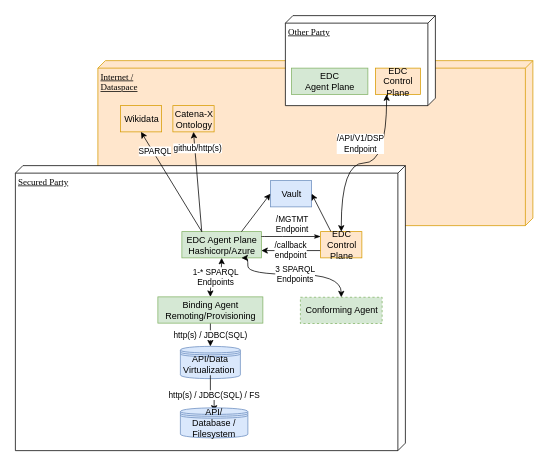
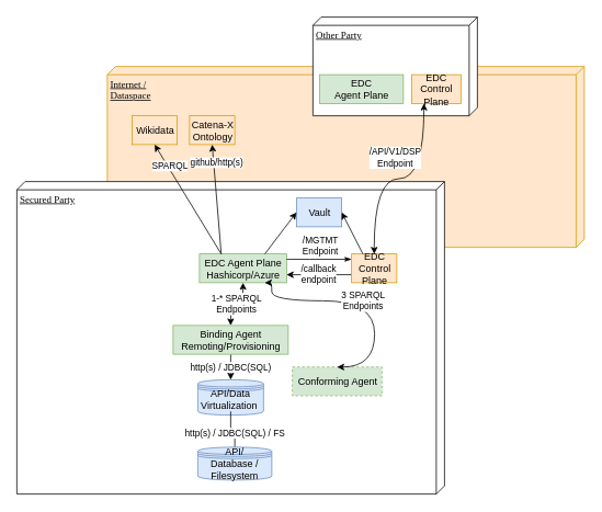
  <mxCell id="0" />
  <mxCell id="1" parent="0" />
  <mxCell id="2" value="Internet / &lt;br&gt;Dataspace" style="verticalAlign=top;align=left;spacingTop=8;spacingLeft=2;spacingRight=12;shape=cube;size=10;direction=south;fontStyle=4;html=1;rounded=0;shadow=0;comic=0;labelBackgroundColor=none;strokeWidth=1;fontFamily=Verdana;fontSize=12;fillColor=#ffe6cc;strokeColor=#d79b00;" parent="1" vertex="1"><mxGeometry x="130" y="80" width="580" height="220" as="geometry" /></mxCell>
  <mxCell id="3" value="Other Party" style="verticalAlign=top;align=left;spacingTop=8;spacingLeft=2;spacingRight=12;shape=cube;size=10;direction=south;fontStyle=4;html=1;rounded=0;shadow=0;comic=0;labelBackgroundColor=none;strokeWidth=1;fontFamily=Verdana;fontSize=12" parent="1" vertex="1"><mxGeometry x="380" y="20" width="200" height="120" as="geometry" /></mxCell>
  <mxCell id="4" value="Secured Party" style="verticalAlign=top;align=left;spacingTop=8;spacingLeft=2;spacingRight=12;shape=cube;size=10;direction=south;fontStyle=4;html=1;rounded=0;shadow=0;comic=0;labelBackgroundColor=none;strokeWidth=1;fontFamily=Verdana;fontSize=12" parent="1" vertex="1"><mxGeometry x="20" y="220" width="520" height="380" as="geometry" /></mxCell>
  <mxCell id="5" value="" style="shape=datastore;whiteSpace=wrap;html=1;fillColor=#dae8fc;strokeColor=#6c8ebf;" parent="1" vertex="1"><mxGeometry x="240" y="461" width="80" height="43" as="geometry" /></mxCell>
- <mxCell id="6" style="edgeStyle=orthogonalEdgeStyle;rounded=0;orthogonalLoop=1;jettySize=auto;html=1;entryX=0.5;entryY=0;entryDx=0;entryDy=0;" edge="1" parent="1" source="8" target="22"><mxGeometry relative="1" as="geometry" /></mxCell>
+ <mxCell id="6" style="edgeStyle=orthogonalEdgeStyle;rounded=0;orthogonalLoop=1;jettySize=auto;html=1;entryX=0.5;entryY=0;entryDx=0;entryDy=0;endArrow=none;" edge="1" parent="1" source="8" target="22"><mxGeometry relative="1" as="geometry" /></mxCell>
  <mxCell id="7" value="http(s) / JDBC(SQL) / FS" style="edgeLabel;html=1;align=center;verticalAlign=middle;resizable=0;points=[];" vertex="1" connectable="0" parent="6"><mxGeometry x="0.143" y="-1" relative="1" as="geometry"><mxPoint as="offset" /></mxGeometry></mxCell>
  <mxCell id="8" value="API/Data Virtualization&amp;nbsp;" style="text;html=1;strokeColor=none;fillColor=none;align=center;verticalAlign=middle;whiteSpace=wrap;rounded=0;" parent="1" vertex="1"><mxGeometry x="250" y="469.5" width="60" height="30" as="geometry" /></mxCell>
  <mxCell id="9" value="/API/V1/DSP&lt;br&gt;Endpoint" style="edgeStyle=orthogonalEdgeStyle;curved=1;rounded=0;orthogonalLoop=1;jettySize=auto;html=1;exitX=0.25;exitY=1;exitDx=0;exitDy=0;entryX=0.5;entryY=0;entryDx=0;entryDy=0;startArrow=classic;startFill=1;" parent="1" source="10" target="15" edge="1"><mxGeometry x="0.054" y="-26" relative="1" as="geometry"><mxPoint x="582.5" y="308" as="targetPoint" /><mxPoint x="1" as="offset" /></mxGeometry></mxCell>
  <mxCell id="10" value="EDC&lt;br&gt;Control&lt;br&gt;Plane" style="html=1;dropTarget=0;fillColor=#ffe6cc;strokeColor=#d79b00;" parent="1" vertex="1"><mxGeometry x="500" y="90" width="60" height="35" as="geometry" /></mxCell>
  <mxCell id="11" value="EDC &lt;br&gt;Agent Plane" style="html=1;dropTarget=0;fillColor=#d5e8d4;strokeColor=#82b366;" parent="1" vertex="1"><mxGeometry x="388" y="90" width="102" height="35" as="geometry" /></mxCell>
  <mxCell id="12" value="http(s) / JDBC(SQL)" style="edgeStyle=orthogonalEdgeStyle;rounded=0;orthogonalLoop=1;jettySize=auto;html=1;exitX=0.5;exitY=1;exitDx=0;exitDy=0;entryX=0.5;entryY=0;entryDx=0;entryDy=0;" edge="1" parent="1" source="13" target="5"><mxGeometry relative="1" as="geometry" /></mxCell>
  <mxCell id="13" value="Binding Agent&lt;br&gt;Remoting/Provisioning" style="html=1;dropTarget=0;fillColor=#d5e8d4;strokeColor=#82b366;" parent="1" vertex="1"><mxGeometry x="210" y="395" width="140" height="35" as="geometry" /></mxCell>
  <mxCell id="14" value="/callback&lt;br&gt;endpoint" style="edgeStyle=orthogonalEdgeStyle;rounded=0;orthogonalLoop=1;jettySize=auto;html=1;exitX=0;exitY=0.75;exitDx=0;exitDy=0;entryX=1;entryY=0.75;entryDx=0;entryDy=0;" edge="1" parent="1"><mxGeometry relative="1" as="geometry"><mxPoint x="427" y="333.25" as="sourcePoint" /><mxPoint x="348" y="333.25" as="targetPoint" /></mxGeometry></mxCell>
  <mxCell id="15" value="EDC&lt;br&gt;Control&lt;br&gt;Plane" style="html=1;dropTarget=0;fillColor=#ffe6cc;strokeColor=#d79b00;" parent="1" vertex="1"><mxGeometry x="427" y="308" width="55" height="35" as="geometry" /></mxCell>
  <mxCell id="16" value="EDC Agent Plane&lt;br&gt;Hashicorp/Azure" style="html=1;dropTarget=0;fillColor=#d5e8d4;strokeColor=#82b366;" parent="1" vertex="1"><mxGeometry x="242" y="308" width="106" height="35" as="geometry" /></mxCell>
  <mxCell id="17" value="" style="endArrow=classicThin;startArrow=none;html=1;rounded=0;curved=1;exitX=1;exitY=0.5;exitDx=0;exitDy=0;endFill=1;startFill=0;entryX=0;entryY=0.5;entryDx=0;entryDy=0;" parent="1" edge="1"><mxGeometry width="50" height="50" relative="1" as="geometry"><mxPoint x="348" y="314.5" as="sourcePoint" /><mxPoint x="427" y="314.5" as="targetPoint" /></mxGeometry></mxCell>
  <mxCell id="18" value="/MGTMT&lt;br&gt;Endpoint" style="edgeLabel;html=1;align=center;verticalAlign=middle;resizable=0;points=[];" vertex="1" connectable="0" parent="17"><mxGeometry x="0.09" y="2" relative="1" as="geometry"><mxPoint x="-3" y="-15" as="offset" /></mxGeometry></mxCell>
- <mxCell id="19" value="Conforming Agent" style="html=1;dropTarget=0;fillColor=#d5e8d4;strokeColor=#82b366;dashed=1;" vertex="1" parent="1"><mxGeometry x="400" y="395.5" width="109" height="35" as="geometry" /></mxCell>
+ <mxCell id="19" value="Conforming Agent" style="html=1;dropTarget=0;fillColor=#d5e8d4;strokeColor=#82b366;dashed=1;" vertex="1" parent="1"><mxGeometry x="355" y="445.5" width="109" height="35" as="geometry" /></mxCell>
  <mxCell id="20" value="1-* SPARQL&lt;br&gt;Endpoints" style="edgeStyle=orthogonalEdgeStyle;curved=1;rounded=0;orthogonalLoop=1;jettySize=auto;html=1;exitX=0.5;exitY=1;exitDx=0;exitDy=0;entryX=0.5;entryY=0;entryDx=0;entryDy=0;startArrow=classic;startFill=1;" edge="1" parent="1" source="16" target="13"><mxGeometry relative="1" as="geometry"><mxPoint x="449" y="135" as="sourcePoint" /><mxPoint x="305" y="318" as="targetPoint" /></mxGeometry></mxCell>
  <mxCell id="21" value="" style="shape=datastore;whiteSpace=wrap;html=1;fillColor=#dae8fc;strokeColor=#6c8ebf;" vertex="1" parent="1"><mxGeometry x="240" y="543" width="90" height="40" as="geometry" /></mxCell>
  <mxCell id="22" value="API/ Database / Filesystem" style="text;html=1;strokeColor=none;fillColor=none;align=center;verticalAlign=middle;whiteSpace=wrap;rounded=0;" vertex="1" parent="1"><mxGeometry x="250" y="548" width="70" height="30" as="geometry" /></mxCell>
  <mxCell id="23" value="3 SPARQL&lt;br&gt;Endpoints" style="edgeStyle=orthogonalEdgeStyle;curved=1;rounded=0;orthogonalLoop=1;jettySize=auto;html=1;exitX=0.75;exitY=1;exitDx=0;exitDy=0;entryX=0.5;entryY=0;entryDx=0;entryDy=0;startArrow=classic;startFill=1;" edge="1" parent="1" source="16" target="19"><mxGeometry relative="1" as="geometry"><mxPoint x="305" y="353" as="sourcePoint" /><mxPoint x="290" y="400" as="targetPoint" /><Array as="points"><mxPoint x="330" y="343" /><mxPoint x="330" y="365" /><mxPoint x="455" y="365" /></Array></mxGeometry></mxCell>
  <mxCell id="24" value="Catena-X&lt;br&gt;Ontology" style="html=1;dropTarget=0;fillColor=#ffe6cc;strokeColor=#d79b00;" vertex="1" parent="1"><mxGeometry x="230" y="140" width="55" height="35" as="geometry" /></mxCell>
  <mxCell id="25" value="" style="endArrow=classic;html=1;rounded=0;exitX=0.25;exitY=0;exitDx=0;exitDy=0;entryX=0.5;entryY=1;entryDx=0;entryDy=0;" edge="1" parent="1" source="16" target="24"><mxGeometry width="50" height="50" relative="1" as="geometry"><mxPoint x="400" y="380" as="sourcePoint" /><mxPoint x="450" y="330" as="targetPoint" /></mxGeometry></mxCell>
  <mxCell id="26" value="github/http(s)" style="edgeLabel;html=1;align=center;verticalAlign=middle;resizable=0;points=[];" vertex="1" connectable="0" parent="25"><mxGeometry x="-0.203" y="2" relative="1" as="geometry"><mxPoint y="-59" as="offset" /></mxGeometry></mxCell>
  <mxCell id="27" value="Wikidata" style="html=1;dropTarget=0;fillColor=#ffe6cc;strokeColor=#d79b00;" vertex="1" parent="1"><mxGeometry x="160" y="140" width="55" height="35" as="geometry" /></mxCell>
  <mxCell id="28" value="" style="endArrow=classic;html=1;rounded=0;exitX=0.25;exitY=0;exitDx=0;exitDy=0;entryX=0.5;entryY=1;entryDx=0;entryDy=0;" edge="1" parent="1" source="16" target="27"><mxGeometry width="50" height="50" relative="1" as="geometry"><mxPoint x="234.5" y="308" as="sourcePoint" /><mxPoint x="170" y="175" as="targetPoint" /></mxGeometry></mxCell>
  <mxCell id="29" value="SPARQL" style="edgeLabel;html=1;align=center;verticalAlign=middle;resizable=0;points=[];" vertex="1" connectable="0" parent="28"><mxGeometry x="-0.203" y="2" relative="1" as="geometry"><mxPoint x="-29" y="-56" as="offset" /></mxGeometry></mxCell>
  <mxCell id="30" value="Vault" style="html=1;dropTarget=0;fillColor=#dae8fc;strokeColor=#6c8ebf;" vertex="1" parent="1"><mxGeometry x="360" y="240" width="55" height="35" as="geometry" /></mxCell>
  <mxCell id="31" value="" style="endArrow=classic;html=1;rounded=0;exitX=0.75;exitY=0;exitDx=0;exitDy=0;entryX=0;entryY=0.5;entryDx=0;entryDy=0;" edge="1" parent="1" source="16" target="30"><mxGeometry width="50" height="50" relative="1" as="geometry"><mxPoint x="400" y="380" as="sourcePoint" /><mxPoint x="450" y="330" as="targetPoint" /></mxGeometry></mxCell>
  <mxCell id="32" value="" style="endArrow=classic;html=1;rounded=0;exitX=0.25;exitY=0;exitDx=0;exitDy=0;entryX=1;entryY=0.5;entryDx=0;entryDy=0;" edge="1" parent="1" source="15" target="30"><mxGeometry width="50" height="50" relative="1" as="geometry"><mxPoint x="332" y="318" as="sourcePoint" /><mxPoint x="358" y="278" as="targetPoint" /></mxGeometry></mxCell>
